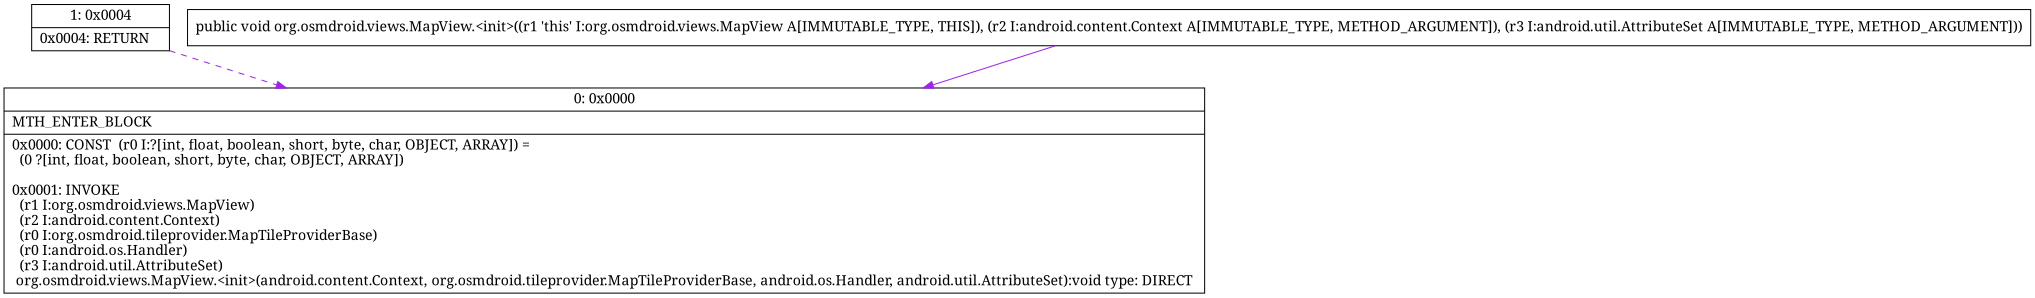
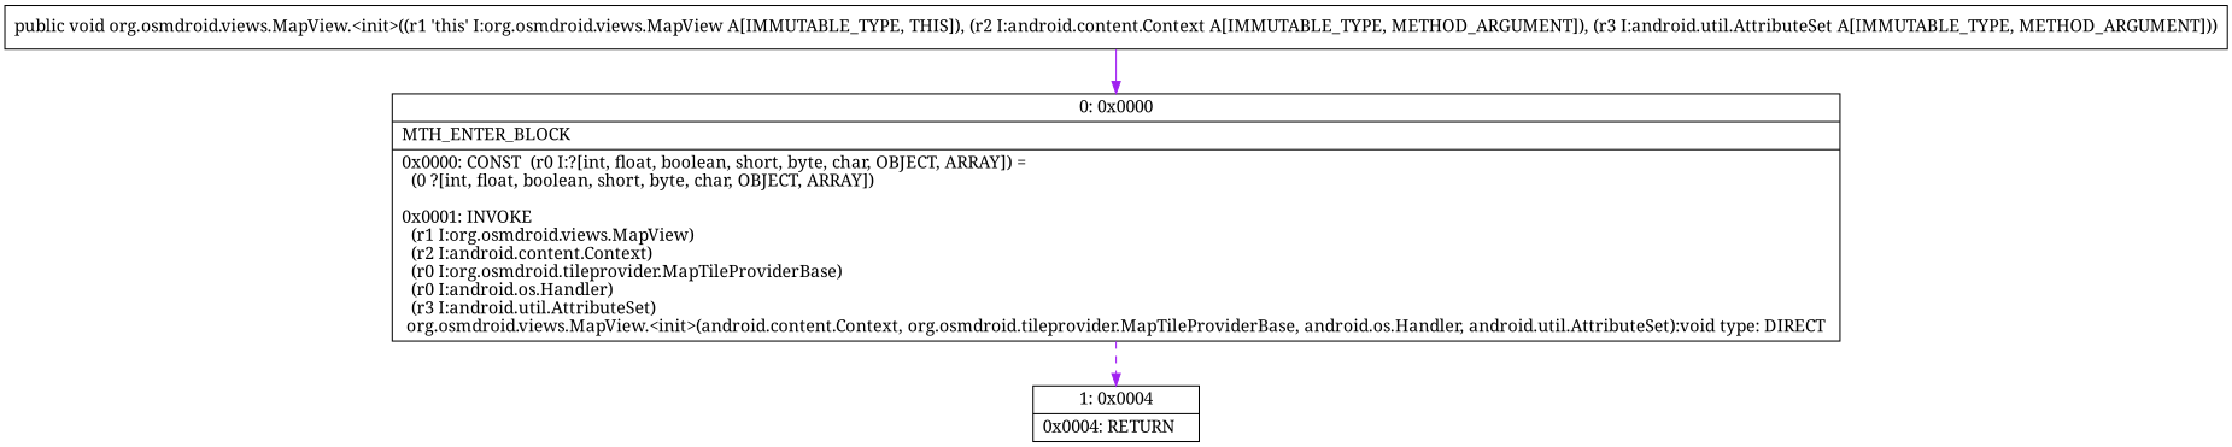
  digraph {
    fontname="Noto Serif"
    node [shape=record fontname="Noto Serif"]
    edge [color=purple fontname="Noto Serif"]
    n1 [label="{0\:\ 0x0000|MTH_ENTER_BLOCK\l|0x0000: CONST  (r0 I:?[int, float, boolean, short, byte, char, OBJECT, ARRAY]) = \l  (0 ?[int, float, boolean, short, byte, char, OBJECT, ARRAY])\l \l0x0001: INVOKE  \l  (r1 I:org.osmdroid.views.MapView)\l  (r2 I:android.content.Context)\l  (r0 I:org.osmdroid.tileprovider.MapTileProviderBase)\l  (r0 I:android.os.Handler)\l  (r3 I:android.util.AttributeSet)\l org.osmdroid.views.MapView.\<init\>(android.content.Context, org.osmdroid.tileprovider.MapTileProviderBase, android.os.Handler, android.util.AttributeSet):void type: DIRECT \l}"]
    n2 [label="{1\:\ 0x0004|0x0004: RETURN   \l}"]
    n3 [label="{public void org.osmdroid.views.MapView.\<init\>((r1 'this' I:org.osmdroid.views.MapView A[IMMUTABLE_TYPE, THIS]), (r2 I:android.content.Context A[IMMUTABLE_TYPE, METHOD_ARGUMENT]), (r3 I:android.util.AttributeSet A[IMMUTABLE_TYPE, METHOD_ARGUMENT])) }"]
-   n2 -> n1 [style=dashed]
+   n1 -> n2 [style=dashed]
    n3 -> n1 [style=solid]
  }
